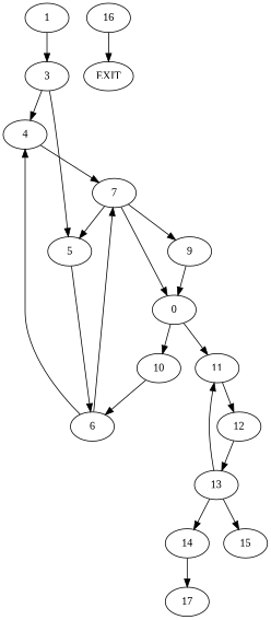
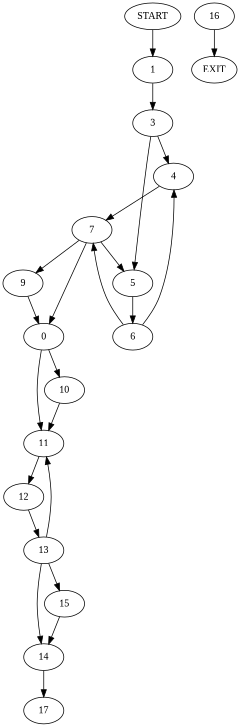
  digraph {
    fontname="Liberation Serif"
    node [fontname="Liberation Serif"]
    edge [fontname="Liberation Serif"]
+   n1 [label=START]
    1
    3
    n4 [label=EXIT]
    4
    5
    7
    6
    n9 [label=0]
    9
    10
    11
    12
    13
    14
    15
    17
    16
+   n1 -> 1
    1 -> 3
    3 -> 4
    3 -> 5
    4 -> 7
    5 -> 6
    7 -> 5
    7 -> n9
    7 -> 9
    6 -> 4
    6 -> 7
    n9 -> 10
    n9 -> 11
    9 -> n9
-   10 -> 6
+   10 -> 11
    11 -> 12
    12 -> 13
    13 -> 11
    13 -> 14
    13 -> 15
    14 -> 17
+   15 -> 14
    16 -> n4
  }
